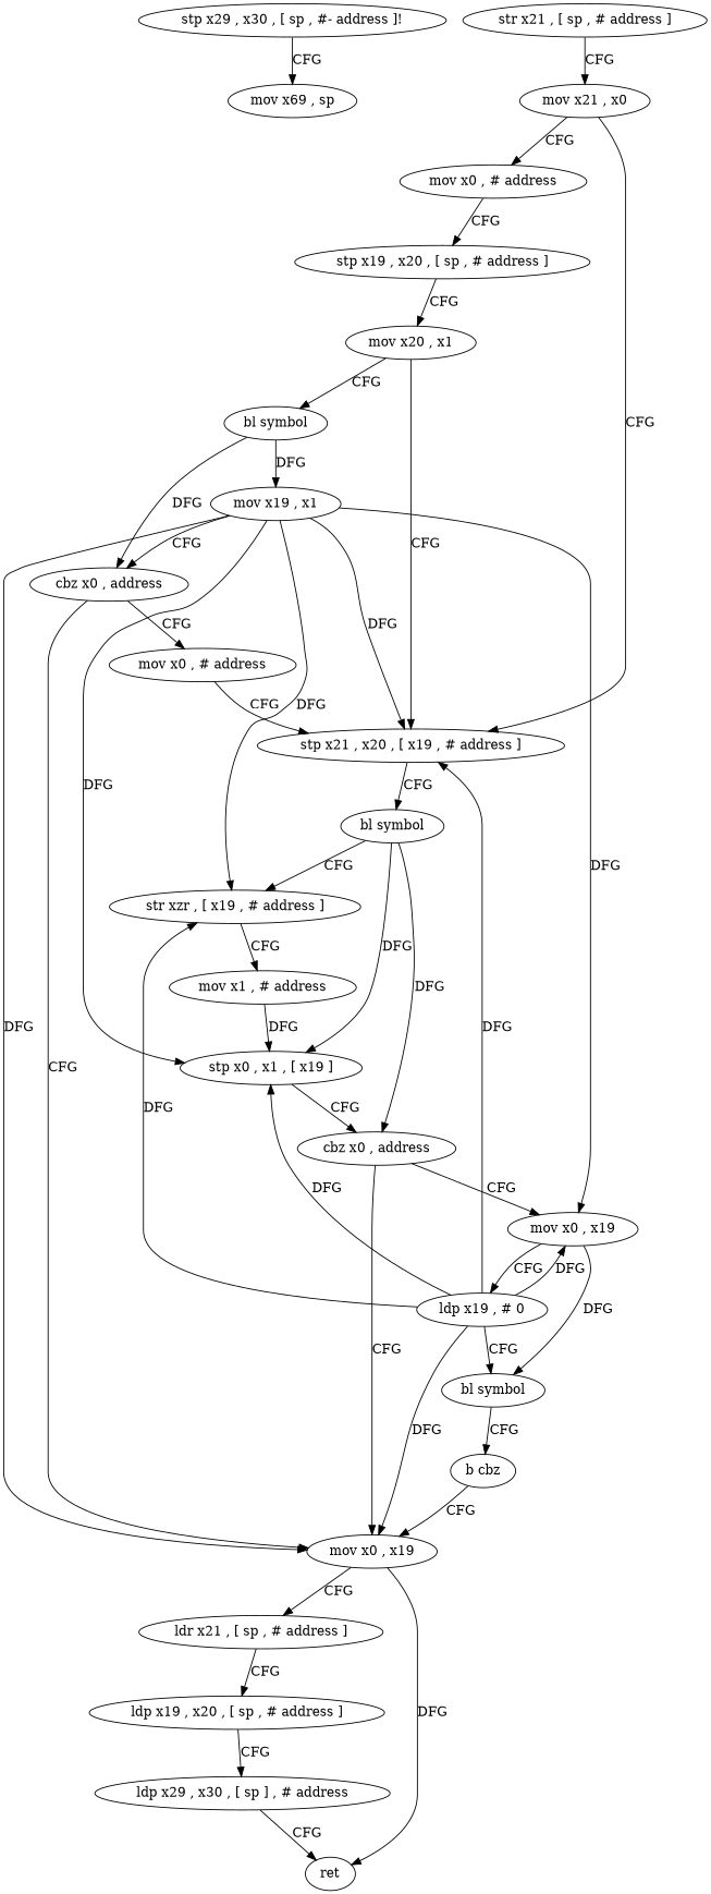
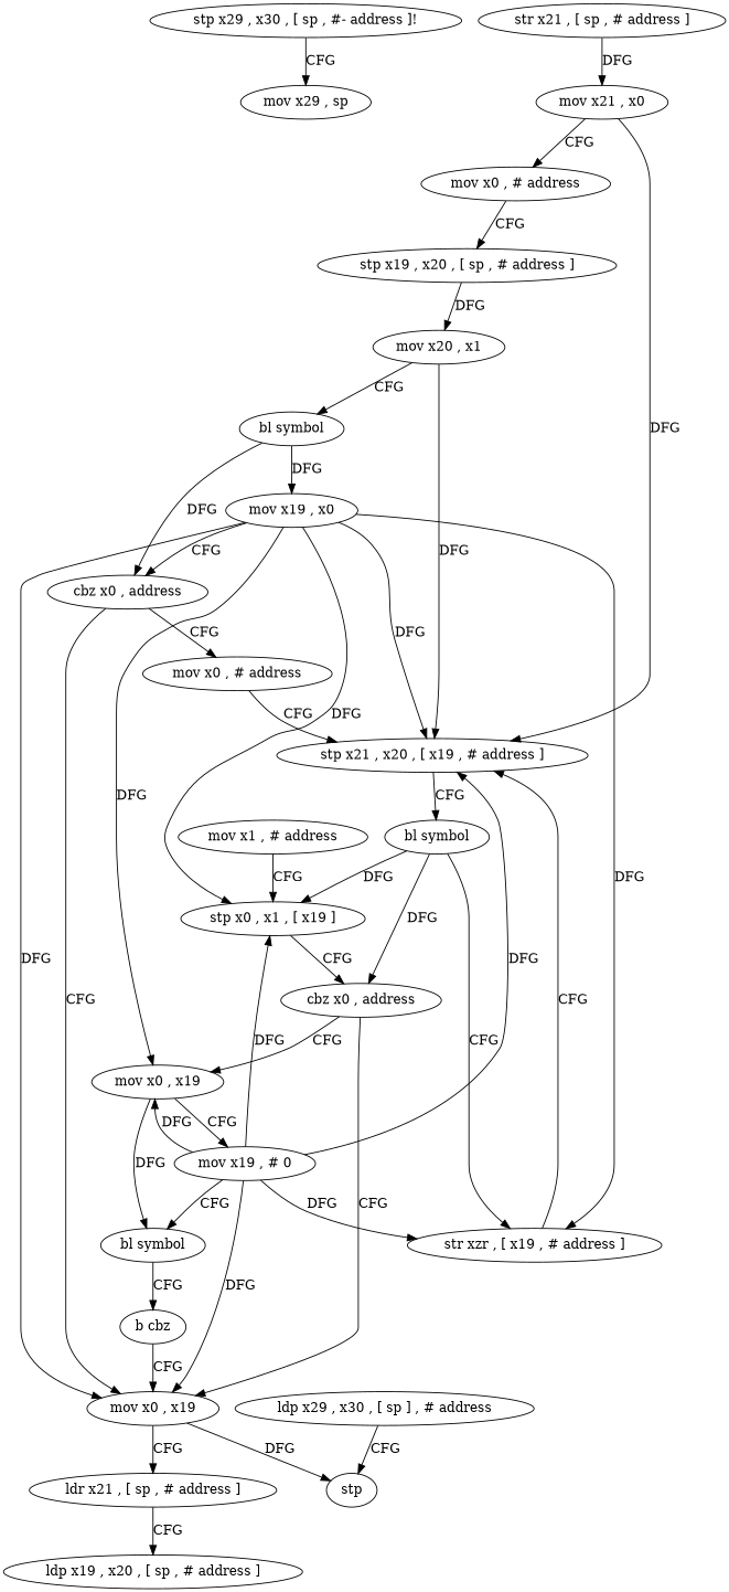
  digraph {
    n1 [label="stp x29 , x30 , [ sp , #- address ]!"]
-   n2 [label="mov x69 , sp"]
+   n2 [label="mov x29 , sp"]
    n3 [label="str x21 , [ sp , # address ]"]
    n4 [label="mov x21 , x0"]
    n5 [label="mov x0 , # address"]
    n6 [label="stp x21 , x20 , [ x19 , # address ]"]
    n7 [label="stp x19 , x20 , [ sp , # address ]"]
    n8 [label="bl symbol"]
    n9 [label="mov x20 , x1"]
    n10 [label="bl symbol"]
-   n11 [label="mov x19 , x1"]
+   n11 [label="mov x19 , x0"]
    n12 [label="cbz x0 , address"]
    n13 [label="mov x0 , x19"]
    n14 [label="str xzr , [ x19 , # address ]"]
    n15 [label="stp x0 , x1 , [ x19 ]"]
    n16 [label="mov x0 , x19"]
    n17 [label="mov x0 , # address"]
    n18 [label="ldr x21 , [ sp , # address ]"]
-   n19 [label=ret]
+   n19 [label=stp]
    n20 [label="mov x1 , # address"]
    n21 [label="cbz x0 , address"]
-   n22 [label="ldp x19 , # 0"]
+   n22 [label="mov x19 , # 0"]
    n23 [label="bl symbol"]
    n24 [label="ldp x19 , x20 , [ sp , # address ]"]
    n25 [label="ldp x29 , x30 , [ sp ] , # address"]
    n26 [label="b cbz"]
    n1 -> n2 [label=CFG]
-   n3 -> n4 [label=CFG]
+   n3 -> n4 [label=DFG]
    n4 -> n5 [label=CFG]
-   n4 -> n6 [label=CFG]
+   n4 -> n6 [label=DFG]
    n5 -> n7 [label=CFG]
    n6 -> n8 [label=CFG]
-   n7 -> n9 [label=CFG]
+   n7 -> n9 [label=DFG]
    n8 -> n14 [label=CFG]
    n8 -> n15 [label=DFG]
    n8 -> n21 [label=DFG]
-   n9 -> n6 [label=CFG]
+   n9 -> n6 [label=DFG]
    n9 -> n10 [label=CFG]
    n10 -> n11 [label=DFG]
    n10 -> n12 [label=DFG]
    n11 -> n6 [label=DFG]
    n11 -> n12 [label=CFG]
    n11 -> n13 [label=DFG]
    n11 -> n14 [label=DFG]
    n11 -> n15 [label=DFG]
    n11 -> n16 [label=DFG]
    n12 -> n13 [label=CFG]
    n12 -> n17 [label=CFG]
    n13 -> n18 [label=CFG]
    n13 -> n19 [label=DFG]
-   n14 -> n20 [label=CFG]
+   n14 -> n6 [label=CFG]
    n15 -> n21 [label=CFG]
    n16 -> n22 [label=CFG]
    n16 -> n23 [label=DFG]
    n17 -> n6 [label=CFG]
    n18 -> n24 [label=CFG]
-   n20 -> n15 [label=DFG]
+   n20 -> n15 [label=CFG]
    n21 -> n13 [label=CFG]
    n21 -> n16 [label=CFG]
    n22 -> n6 [label=DFG]
    n22 -> n13 [label=DFG]
    n22 -> n14 [label=DFG]
    n22 -> n15 [label=DFG]
    n22 -> n16 [label=DFG]
    n22 -> n23 [label=CFG]
    n23 -> n26 [label=CFG]
-   n24 -> n25 [label=CFG]
    n25 -> n19 [label=CFG]
    n26 -> n13 [label=CFG]
  }
